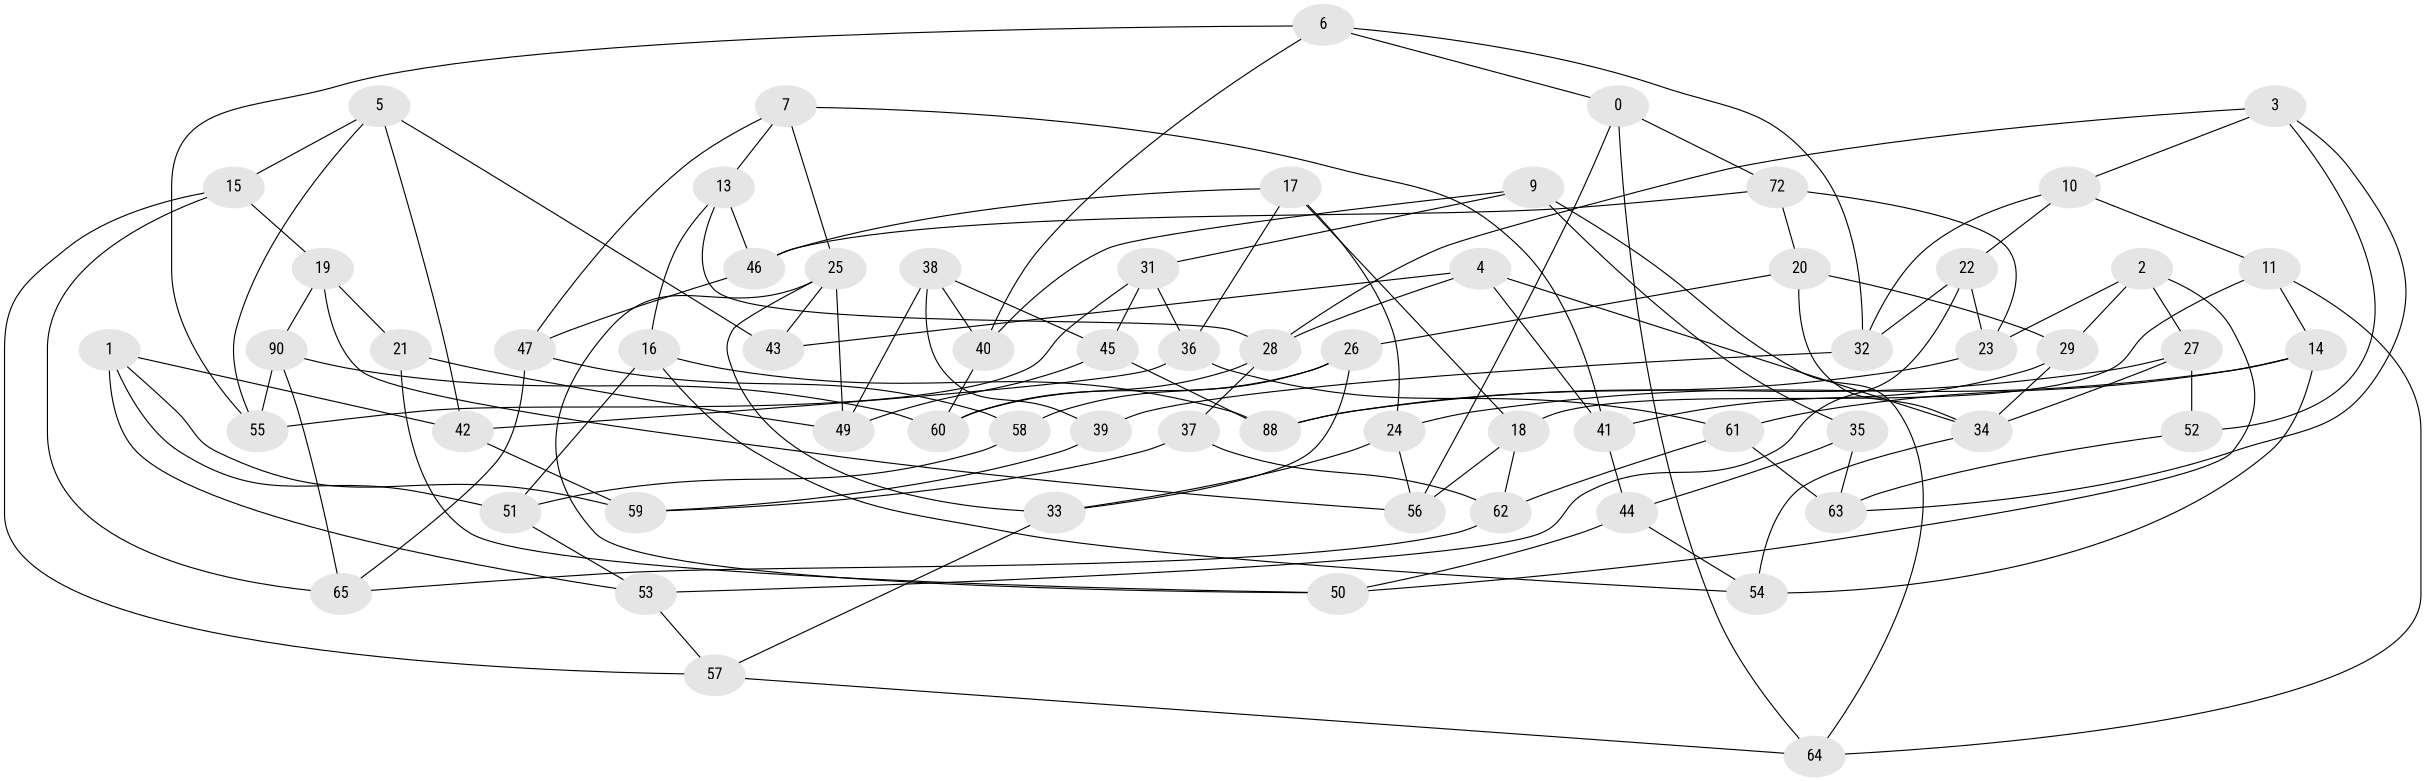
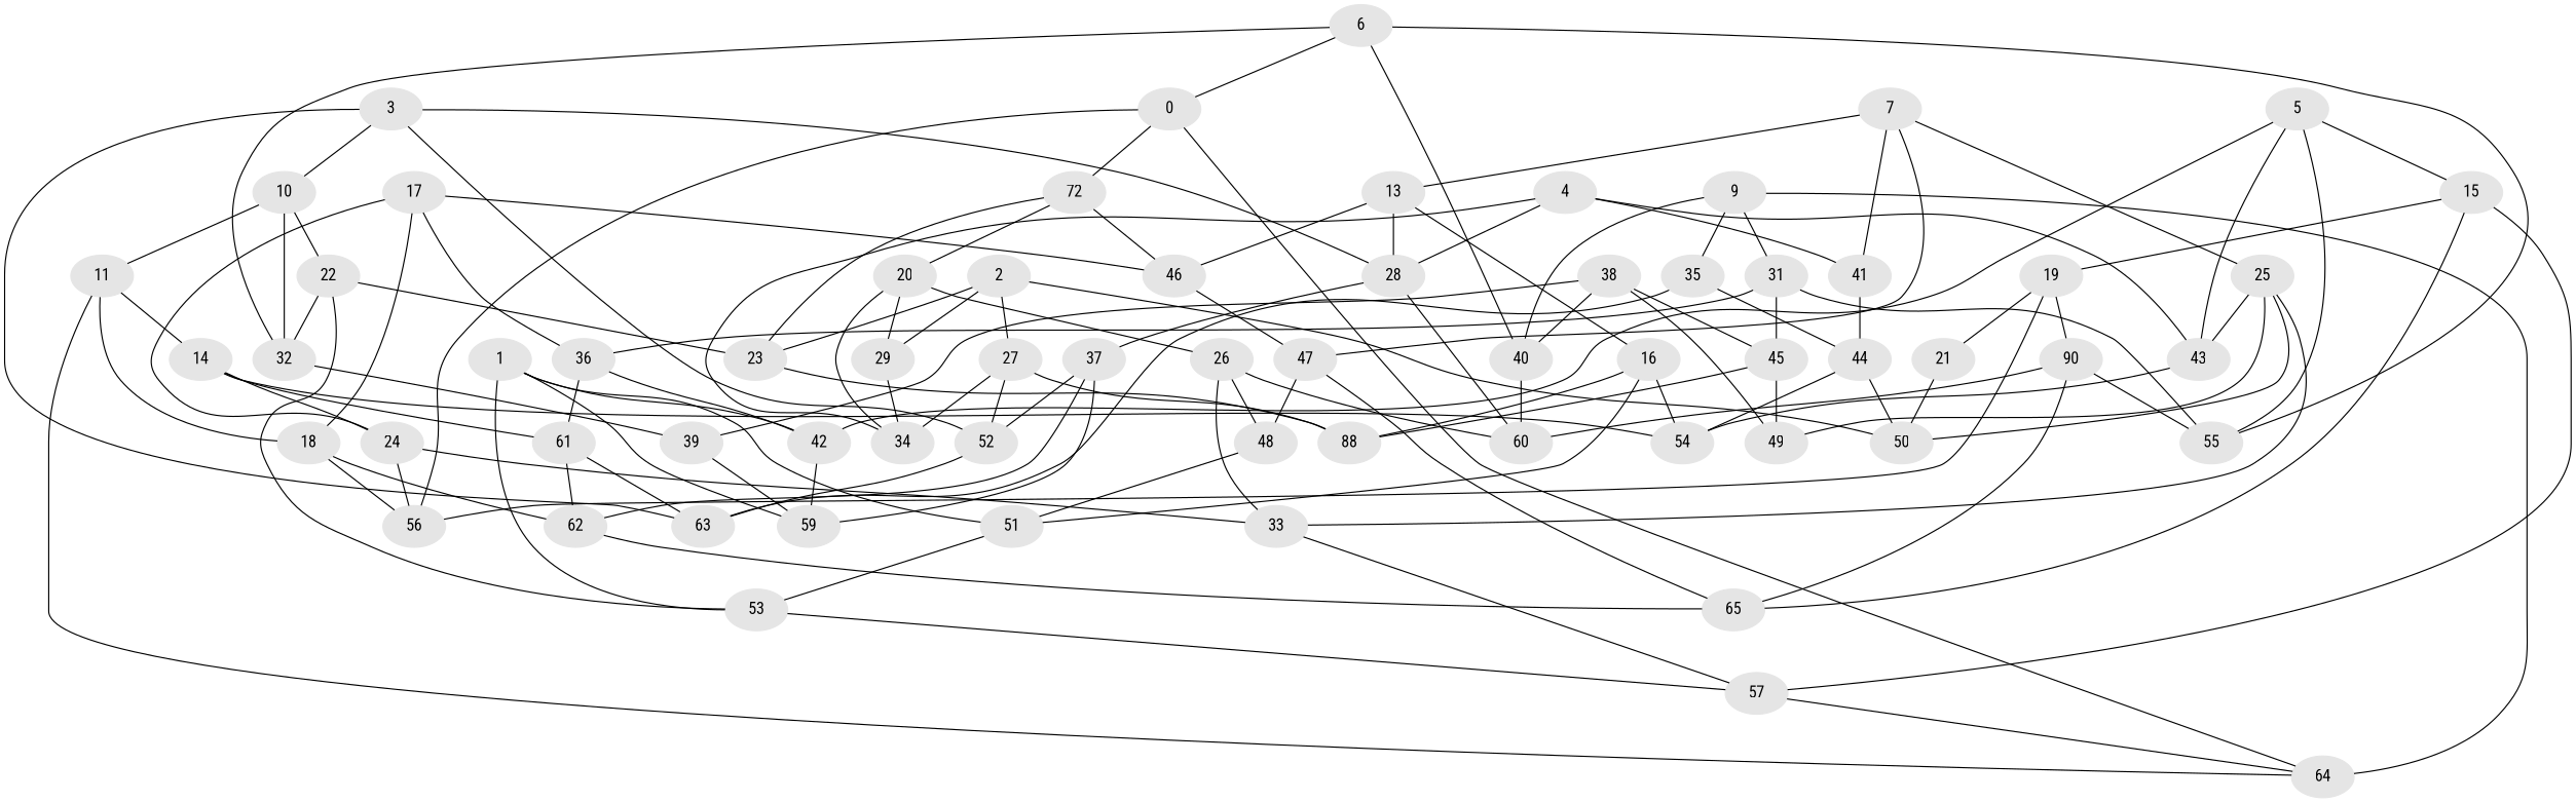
  graph {
    fontname="Roboto Condensed"
    node [color=gray90 fontname="Roboto Condensed" style=filled]
    edge [fontname="Roboto Condensed"]
    1
    42
    51
    53
    59
    57
    2
    23
    27
    29
    50
    n12 [label=88]
    52
    34
    41
    3
    10
    28
    63
    32
    11
    22
    60
    37
    4
    43
    44
    54
    5
    15
    55
    19
    65
    6
    n35 [label=0]
    40
    n37 [label=72]
    56
    64
    39
    7
    13
    25
    47
    46
    16
    49
    33
-   48 [label=58]
+   48
    20
    9
    31
    35
    36
    45
    14
    18
    24
    61
    62
    26
    21
    n63 [label=90]
    17
    38
    1 -- 42
    1 -- 51
    1 -- 53
    1 -- 59
    42 -- 59
    51 -- 53
    53 -- 57
    57 -- 64
    2 -- 23
    2 -- 27
    2 -- 29
    2 -- 50
    23 -- n12
    27 -- n12
    27 -- 52
    27 -- 34
    29 -- 34
-   29 -- 41
    52 -- 63
    41 -- 44
    3 -- 52
    3 -- 10
    3 -- 28
    3 -- 63
    10 -- 32
    10 -- 11
    10 -- 22
    28 -- 60
    28 -- 37
    32 -- 39
    11 -- 64
    11 -- 14
    11 -- 18
    22 -- 53
    22 -- 23
    22 -- 32
    37 -- 59
+   37 -- 52
    37 -- 62
    4 -- 34
    4 -- 41
    4 -- 28
    4 -- 43
-   34 -- 54
+   43 -- 54
    44 -- 50
    44 -- 54
    5 -- 42
    5 -- 43
    5 -- 15
    5 -- 55
    15 -- 57
    15 -- 19
    15 -- 65
    19 -- 56
    19 -- 21
    19 -- n63
    6 -- 32
    6 -- 55
    6 -- n35
    6 -- 40
    n35 -- n37
    n35 -- 56
    n35 -- 64
    40 -- 60
    n37 -- 23
    n37 -- 46
    n37 -- 20
    39 -- 59
    7 -- 41
    7 -- 13
    7 -- 25
    7 -- 47
    13 -- 28
    13 -- 46
    13 -- 16
    25 -- 50
    25 -- 43
    25 -- 49
    25 -- 33
    47 -- 65
    47 -- 48
    46 -- 47
    16 -- 51
    16 -- n12
    16 -- 54
    33 -- 57
    48 -- 51
    20 -- 29
    20 -- 34
    20 -- 26
    9 -- 40
    9 -- 64
    9 -- 31
    9 -- 35
    31 -- 55
    31 -- 36
    31 -- 45
    35 -- 63
    35 -- 44
    36 -- 42
    36 -- 61
    45 -- n12
    45 -- 49
    14 -- 54
    14 -- 24
    14 -- 61
    18 -- 56
    18 -- 62
    24 -- 56
    24 -- 33
    61 -- 63
    61 -- 62
    62 -- 65
    26 -- 60
    26 -- 33
    26 -- 48
    21 -- 50
-   21 -- 49
    n63 -- 60
    n63 -- 55
    n63 -- 65
    17 -- 46
    17 -- 36
    17 -- 18
    17 -- 24
    38 -- 40
    38 -- 39
    38 -- 49
    38 -- 45
  }
